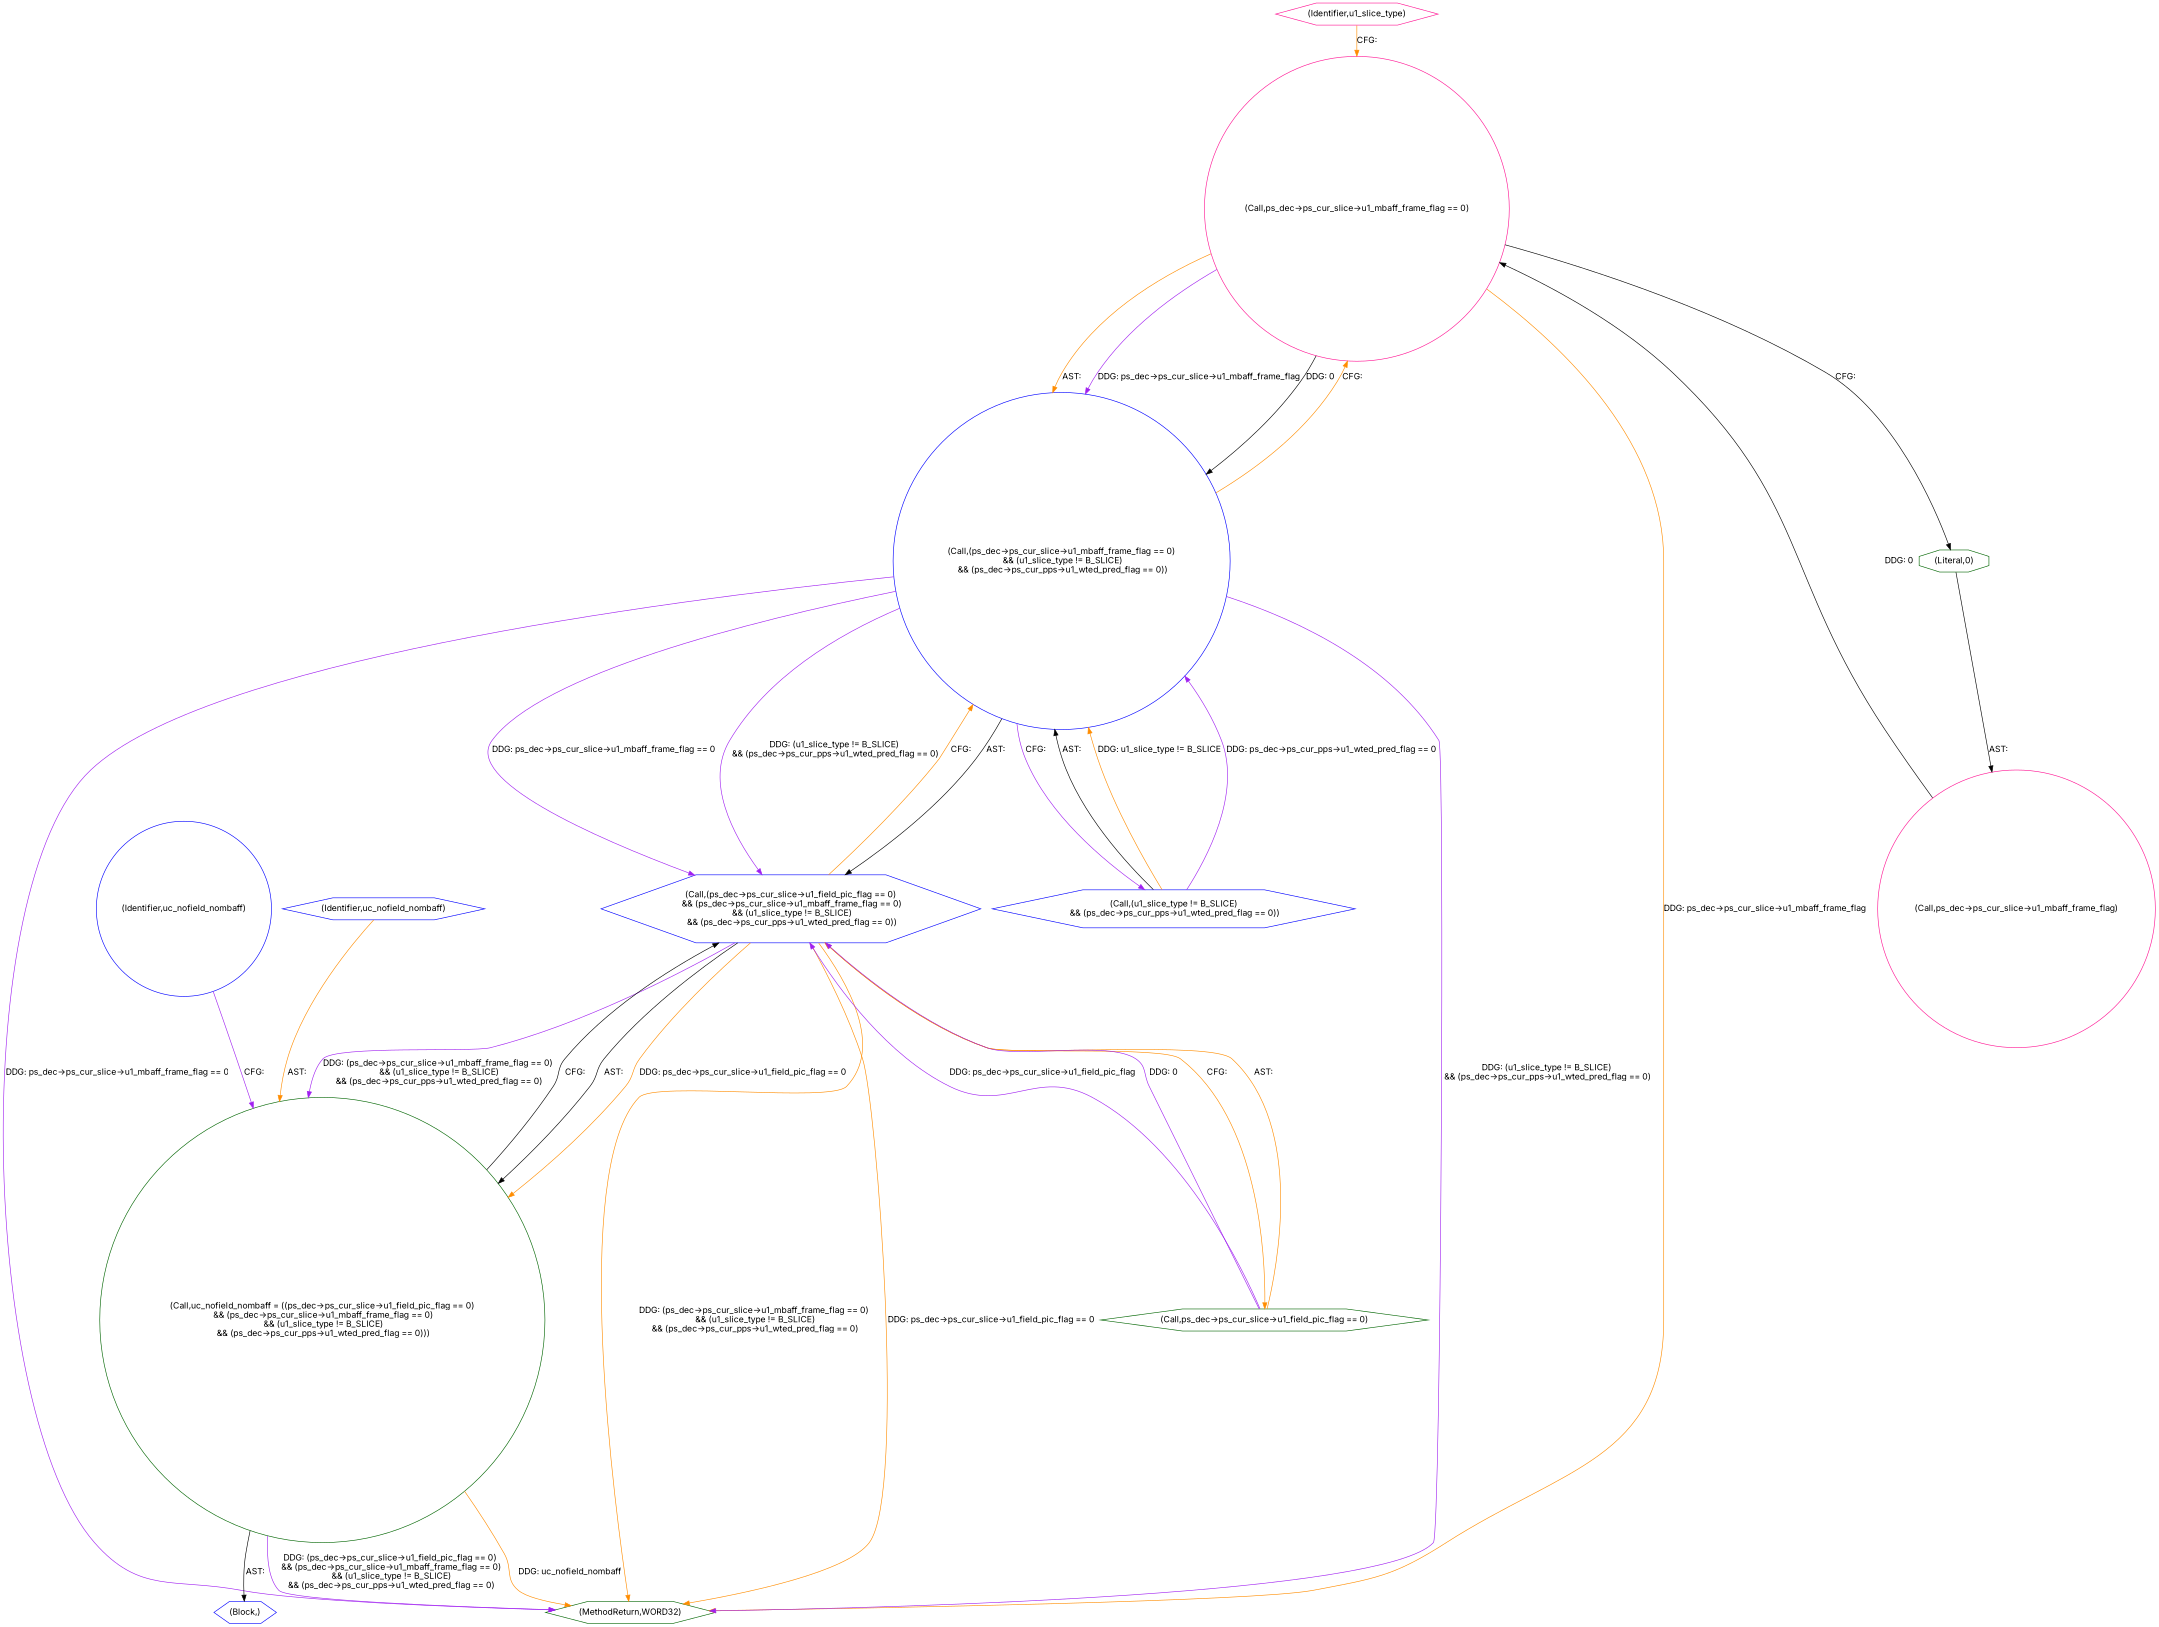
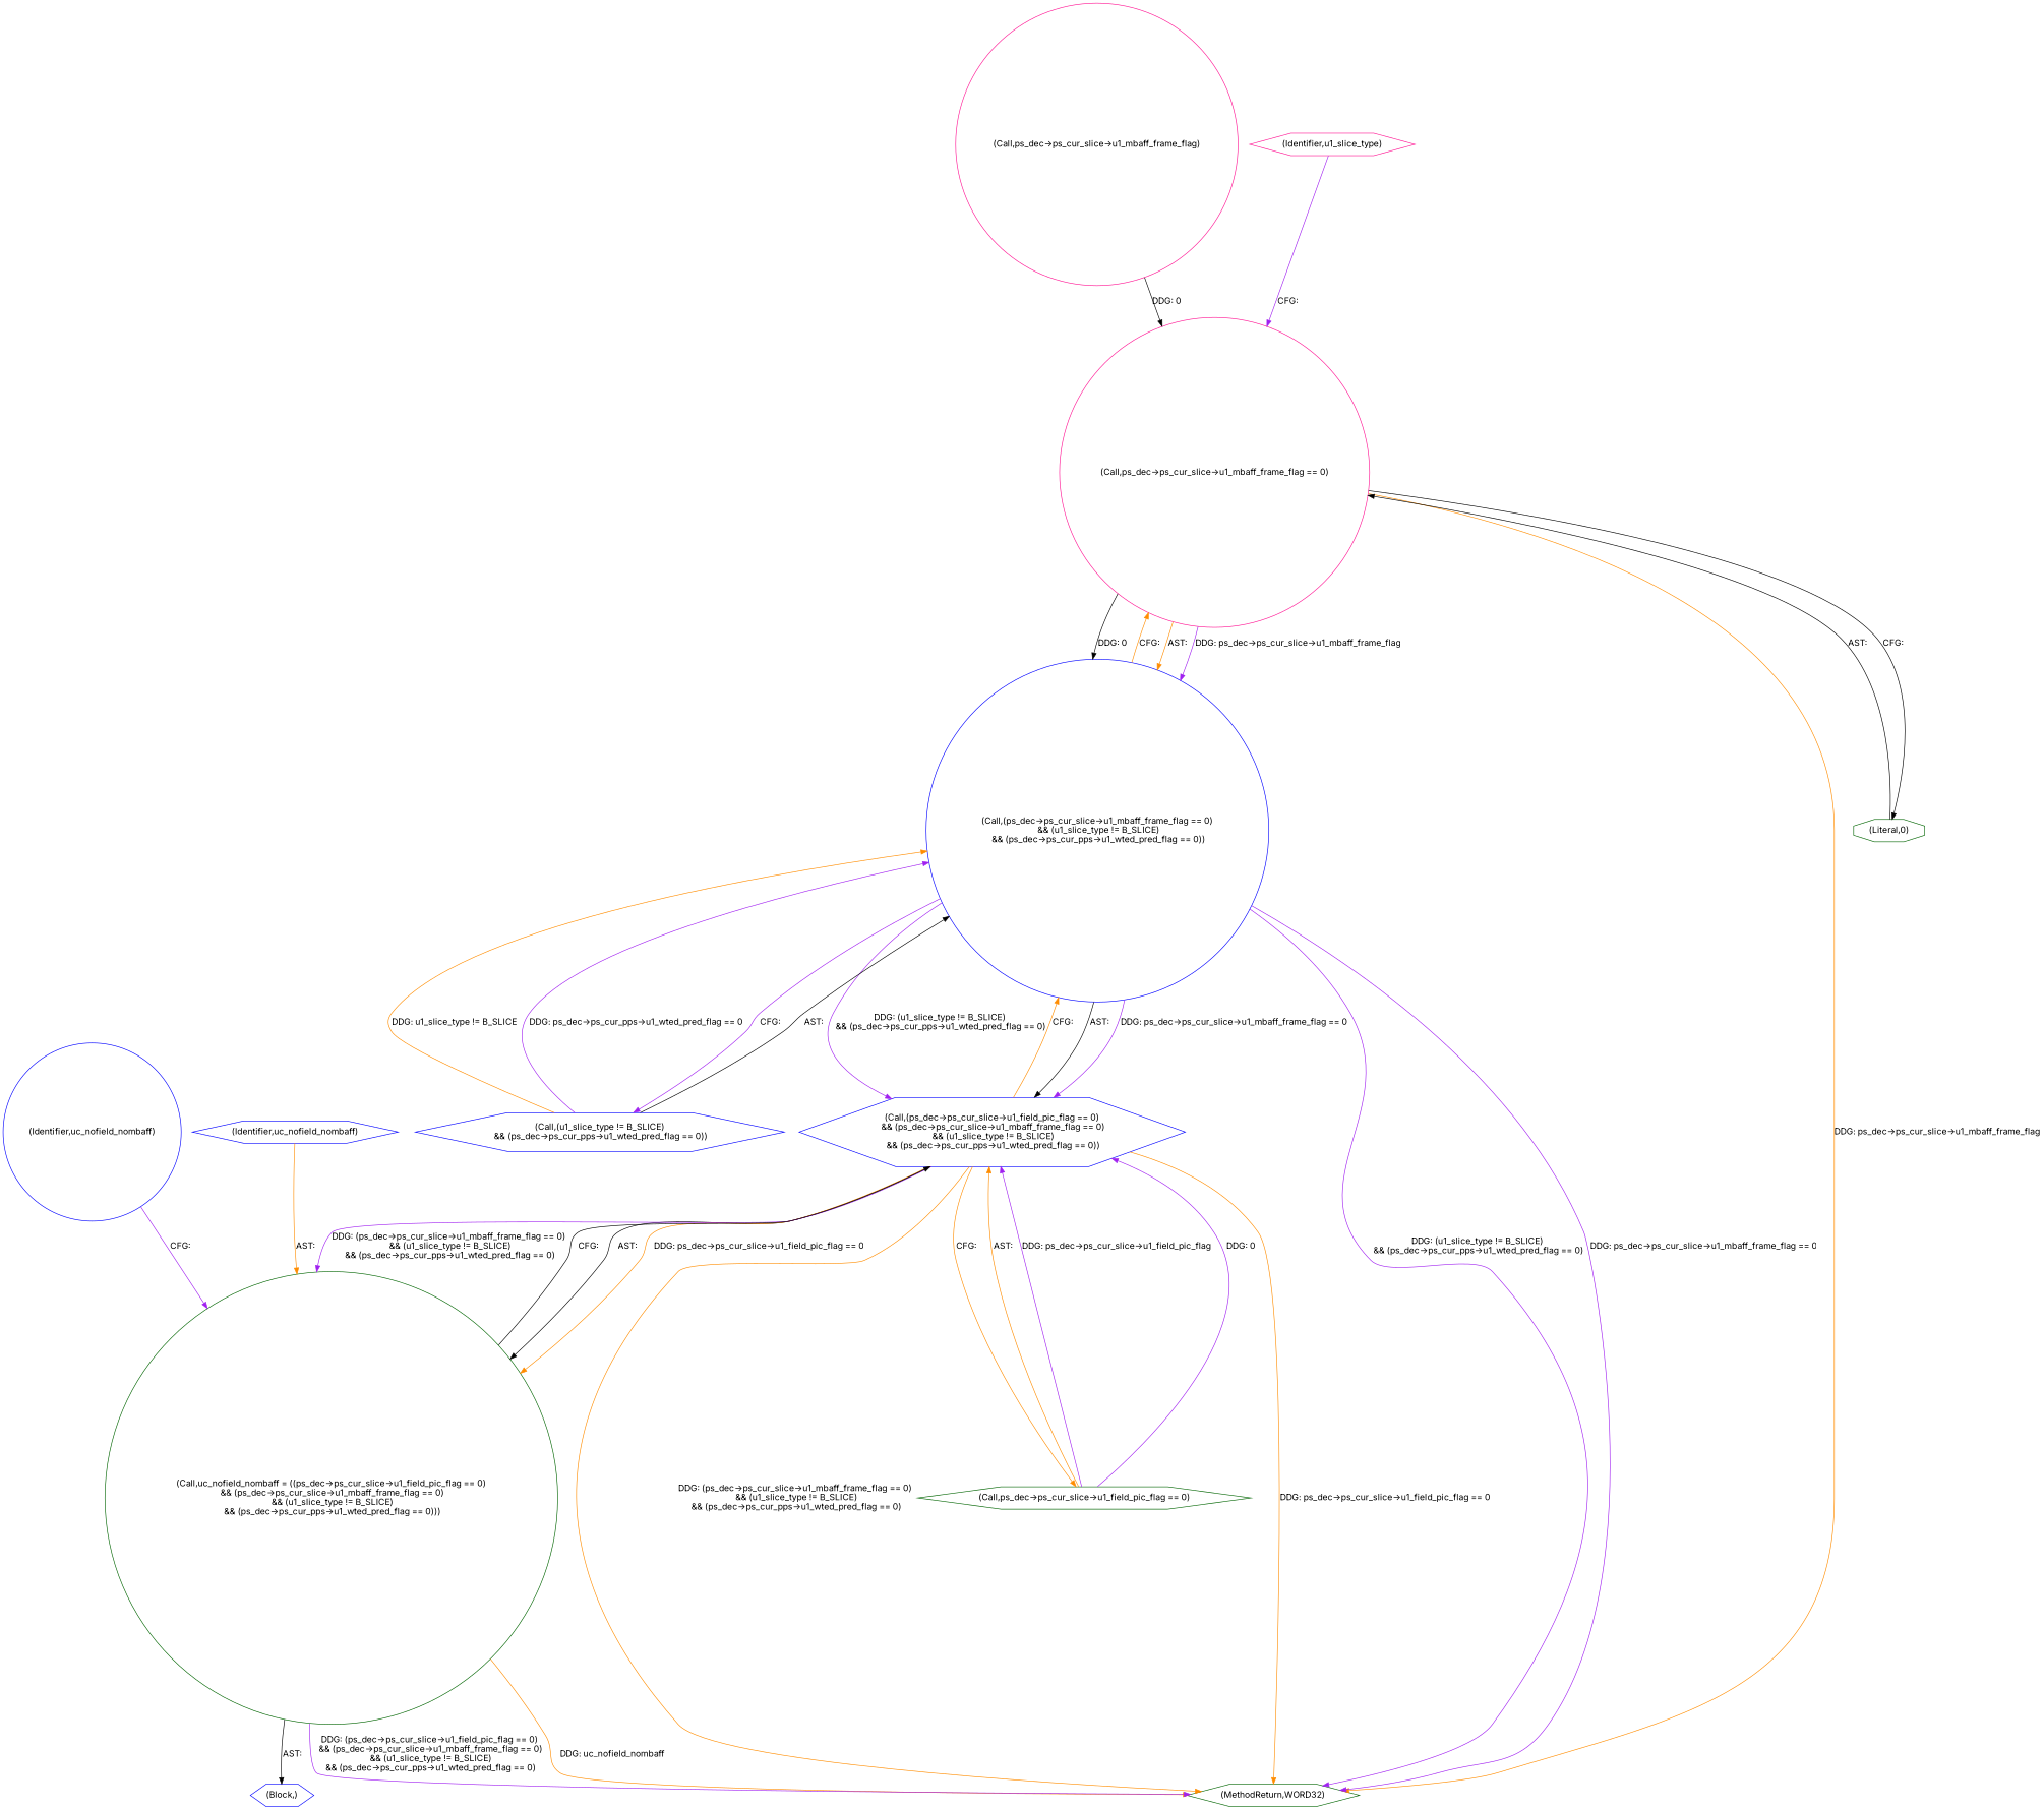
  digraph {
    fontname=Inter
    node [color=blue fontname=Inter shape=hexagon]
    edge [color=purple fontname=Inter]
    n1 [color=deeppink label="(Call,ps_dec->ps_cur_slice->u1_mbaff_frame_flag == 0)" shape=circle]
    n2 [label="(Call,(ps_dec->ps_cur_slice->u1_mbaff_frame_flag == 0)\n && (u1_slice_type != B_SLICE)\n && (ps_dec->ps_cur_pps->u1_wted_pred_flag == 0))" shape=circle]
    n3 [color=darkgreen label="(Literal,0)" shape=octagon]
    n4 [color=darkgreen label="(MethodReturn,WORD32)"]
    n5 [label="(Call,(ps_dec->ps_cur_slice->u1_field_pic_flag == 0)\n && (ps_dec->ps_cur_slice->u1_mbaff_frame_flag == 0)\n && (u1_slice_type != B_SLICE)\n && (ps_dec->ps_cur_pps->u1_wted_pred_flag == 0))"]
    n6 [label="(Call,(u1_slice_type != B_SLICE)\n && (ps_dec->ps_cur_pps->u1_wted_pred_flag == 0))"]
    n7 [color=darkgreen label="(Call,uc_nofield_nombaff = ((ps_dec->ps_cur_slice->u1_field_pic_flag == 0)\n && (ps_dec->ps_cur_slice->u1_mbaff_frame_flag == 0)\n && (u1_slice_type != B_SLICE)\n && (ps_dec->ps_cur_pps->u1_wted_pred_flag == 0)))" shape=circle]
    n8 [color=darkgreen label="(Call,ps_dec->ps_cur_slice->u1_field_pic_flag == 0)"]
    n9 [label="(Block,)"]
    n10 [color=deeppink label="(Call,ps_dec->ps_cur_slice->u1_mbaff_frame_flag)" shape=circle]
    n11 [label="(Identifier,uc_nofield_nombaff)" shape=circle]
    n12 [label="(Identifier,uc_nofield_nombaff)"]
    n13 [color=deeppink label="(Identifier,u1_slice_type)"]
    n1 -> n2 [color=darkorange label="AST: "]
    n1 -> n2 [label="DDG: ps_dec->ps_cur_slice->u1_mbaff_frame_flag"]
    n1 -> n2 [color=black label="DDG: 0"]
    n1 -> n3 [color=black label="CFG: "]
    n1 -> n4 [color=darkorange label="DDG: ps_dec->ps_cur_slice->u1_mbaff_frame_flag"]
    n2 -> n1 [color=darkorange label="CFG: "]
    n2 -> n4 [label="DDG: (u1_slice_type != B_SLICE)\n && (ps_dec->ps_cur_pps->u1_wted_pred_flag == 0)"]
    n2 -> n4 [label="DDG: ps_dec->ps_cur_slice->u1_mbaff_frame_flag == 0"]
    n2 -> n5 [color=black label="AST: "]
    n2 -> n5 [label="DDG: ps_dec->ps_cur_slice->u1_mbaff_frame_flag == 0"]
    n2 -> n5 [label="DDG: (u1_slice_type != B_SLICE)\n && (ps_dec->ps_cur_pps->u1_wted_pred_flag == 0)"]
    n2 -> n6 [label="CFG: "]
-   n3 -> n10 [color=black label="AST: "]
+   n3 -> n1 [color=black label="AST: "]
    n5 -> n2 [color=darkorange label="CFG: "]
    n5 -> n4 [color=darkorange label="DDG: (ps_dec->ps_cur_slice->u1_mbaff_frame_flag == 0)\n && (u1_slice_type != B_SLICE)\n && (ps_dec->ps_cur_pps->u1_wted_pred_flag == 0)"]
    n5 -> n4 [color=darkorange label="DDG: ps_dec->ps_cur_slice->u1_field_pic_flag == 0"]
    n5 -> n7 [color=black label="AST: "]
    n5 -> n7 [color=darkorange label="DDG: ps_dec->ps_cur_slice->u1_field_pic_flag == 0"]
    n5 -> n7 [label="DDG: (ps_dec->ps_cur_slice->u1_mbaff_frame_flag == 0)\n && (u1_slice_type != B_SLICE)\n && (ps_dec->ps_cur_pps->u1_wted_pred_flag == 0)"]
    n5 -> n8 [color=darkorange label="CFG: "]
    n6 -> n2 [color=black label="AST: "]
    n6 -> n2 [color=darkorange label="DDG: u1_slice_type != B_SLICE"]
    n6 -> n2 [label="DDG: ps_dec->ps_cur_pps->u1_wted_pred_flag == 0"]
    n7 -> n4 [color=darkorange label="DDG: uc_nofield_nombaff"]
    n7 -> n4 [label="DDG: (ps_dec->ps_cur_slice->u1_field_pic_flag == 0)\n && (ps_dec->ps_cur_slice->u1_mbaff_frame_flag == 0)\n && (u1_slice_type != B_SLICE)\n && (ps_dec->ps_cur_pps->u1_wted_pred_flag == 0)"]
    n7 -> n5 [color=black label="CFG: "]
    n7 -> n9 [color=black label="AST: "]
    n8 -> n5 [color=darkorange label="AST: "]
    n8 -> n5 [label="DDG: ps_dec->ps_cur_slice->u1_field_pic_flag"]
    n8 -> n5 [label="DDG: 0"]
    n10 -> n1 [color=black label="DDG: 0"]
    n11 -> n7 [label="CFG: "]
    n12 -> n7 [color=darkorange label="AST: "]
-   n13 -> n1 [color=darkorange label="CFG: "]
+   n13 -> n1 [label="CFG: "]
  }
